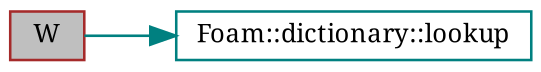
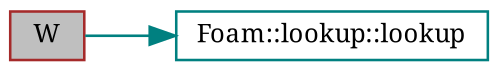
  digraph {
    rankdir=LR
    fontname="Noto Serif"
    node [fontname="Noto Serif" fontsize=10 shape=record]
    n1 [color=brown fillcolor=grey75 fontcolor=black height=0.2 label=W style=filled width=0.4]
-   n2 [color=teal height=0.2 label="Foam::dictionary::lookup" width=0.4]
+   n2 [color=teal height=0.2 label="Foam::lookup::lookup" width=0.4]
    n1 -> n2 [color=teal fontname="Noto Serif" fontsize=10 labelfontname=FreeSans labelfontsize=10 style=solid]
  }
